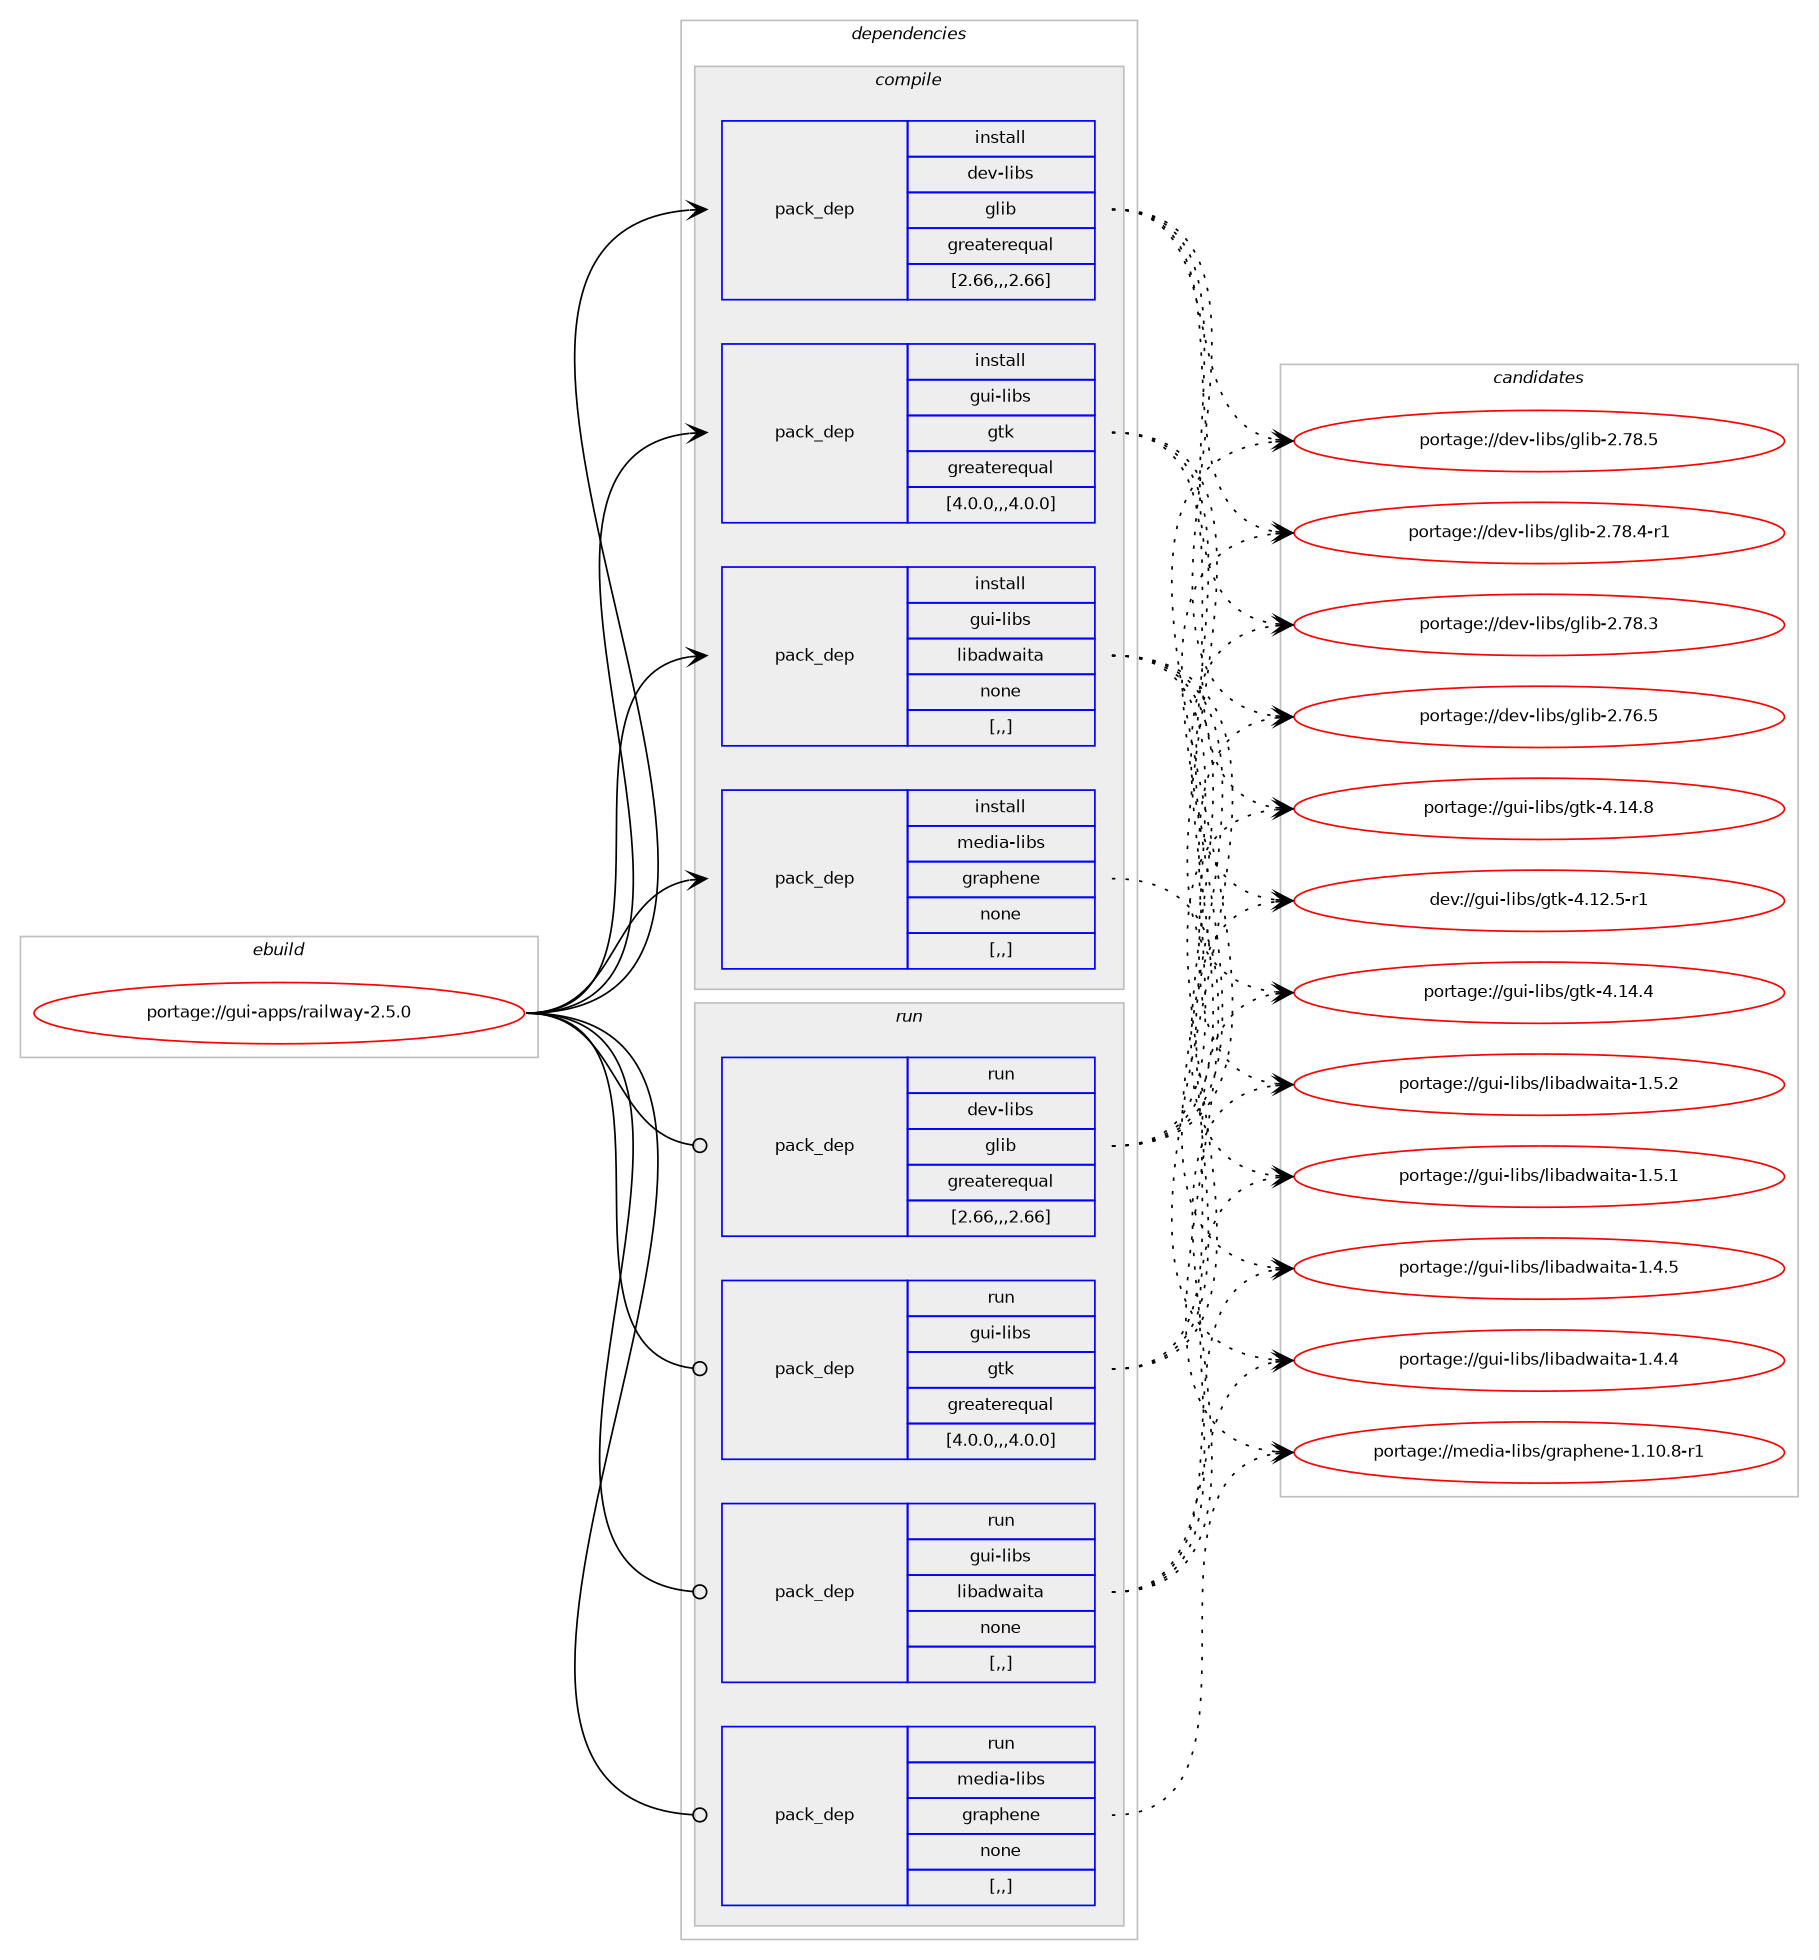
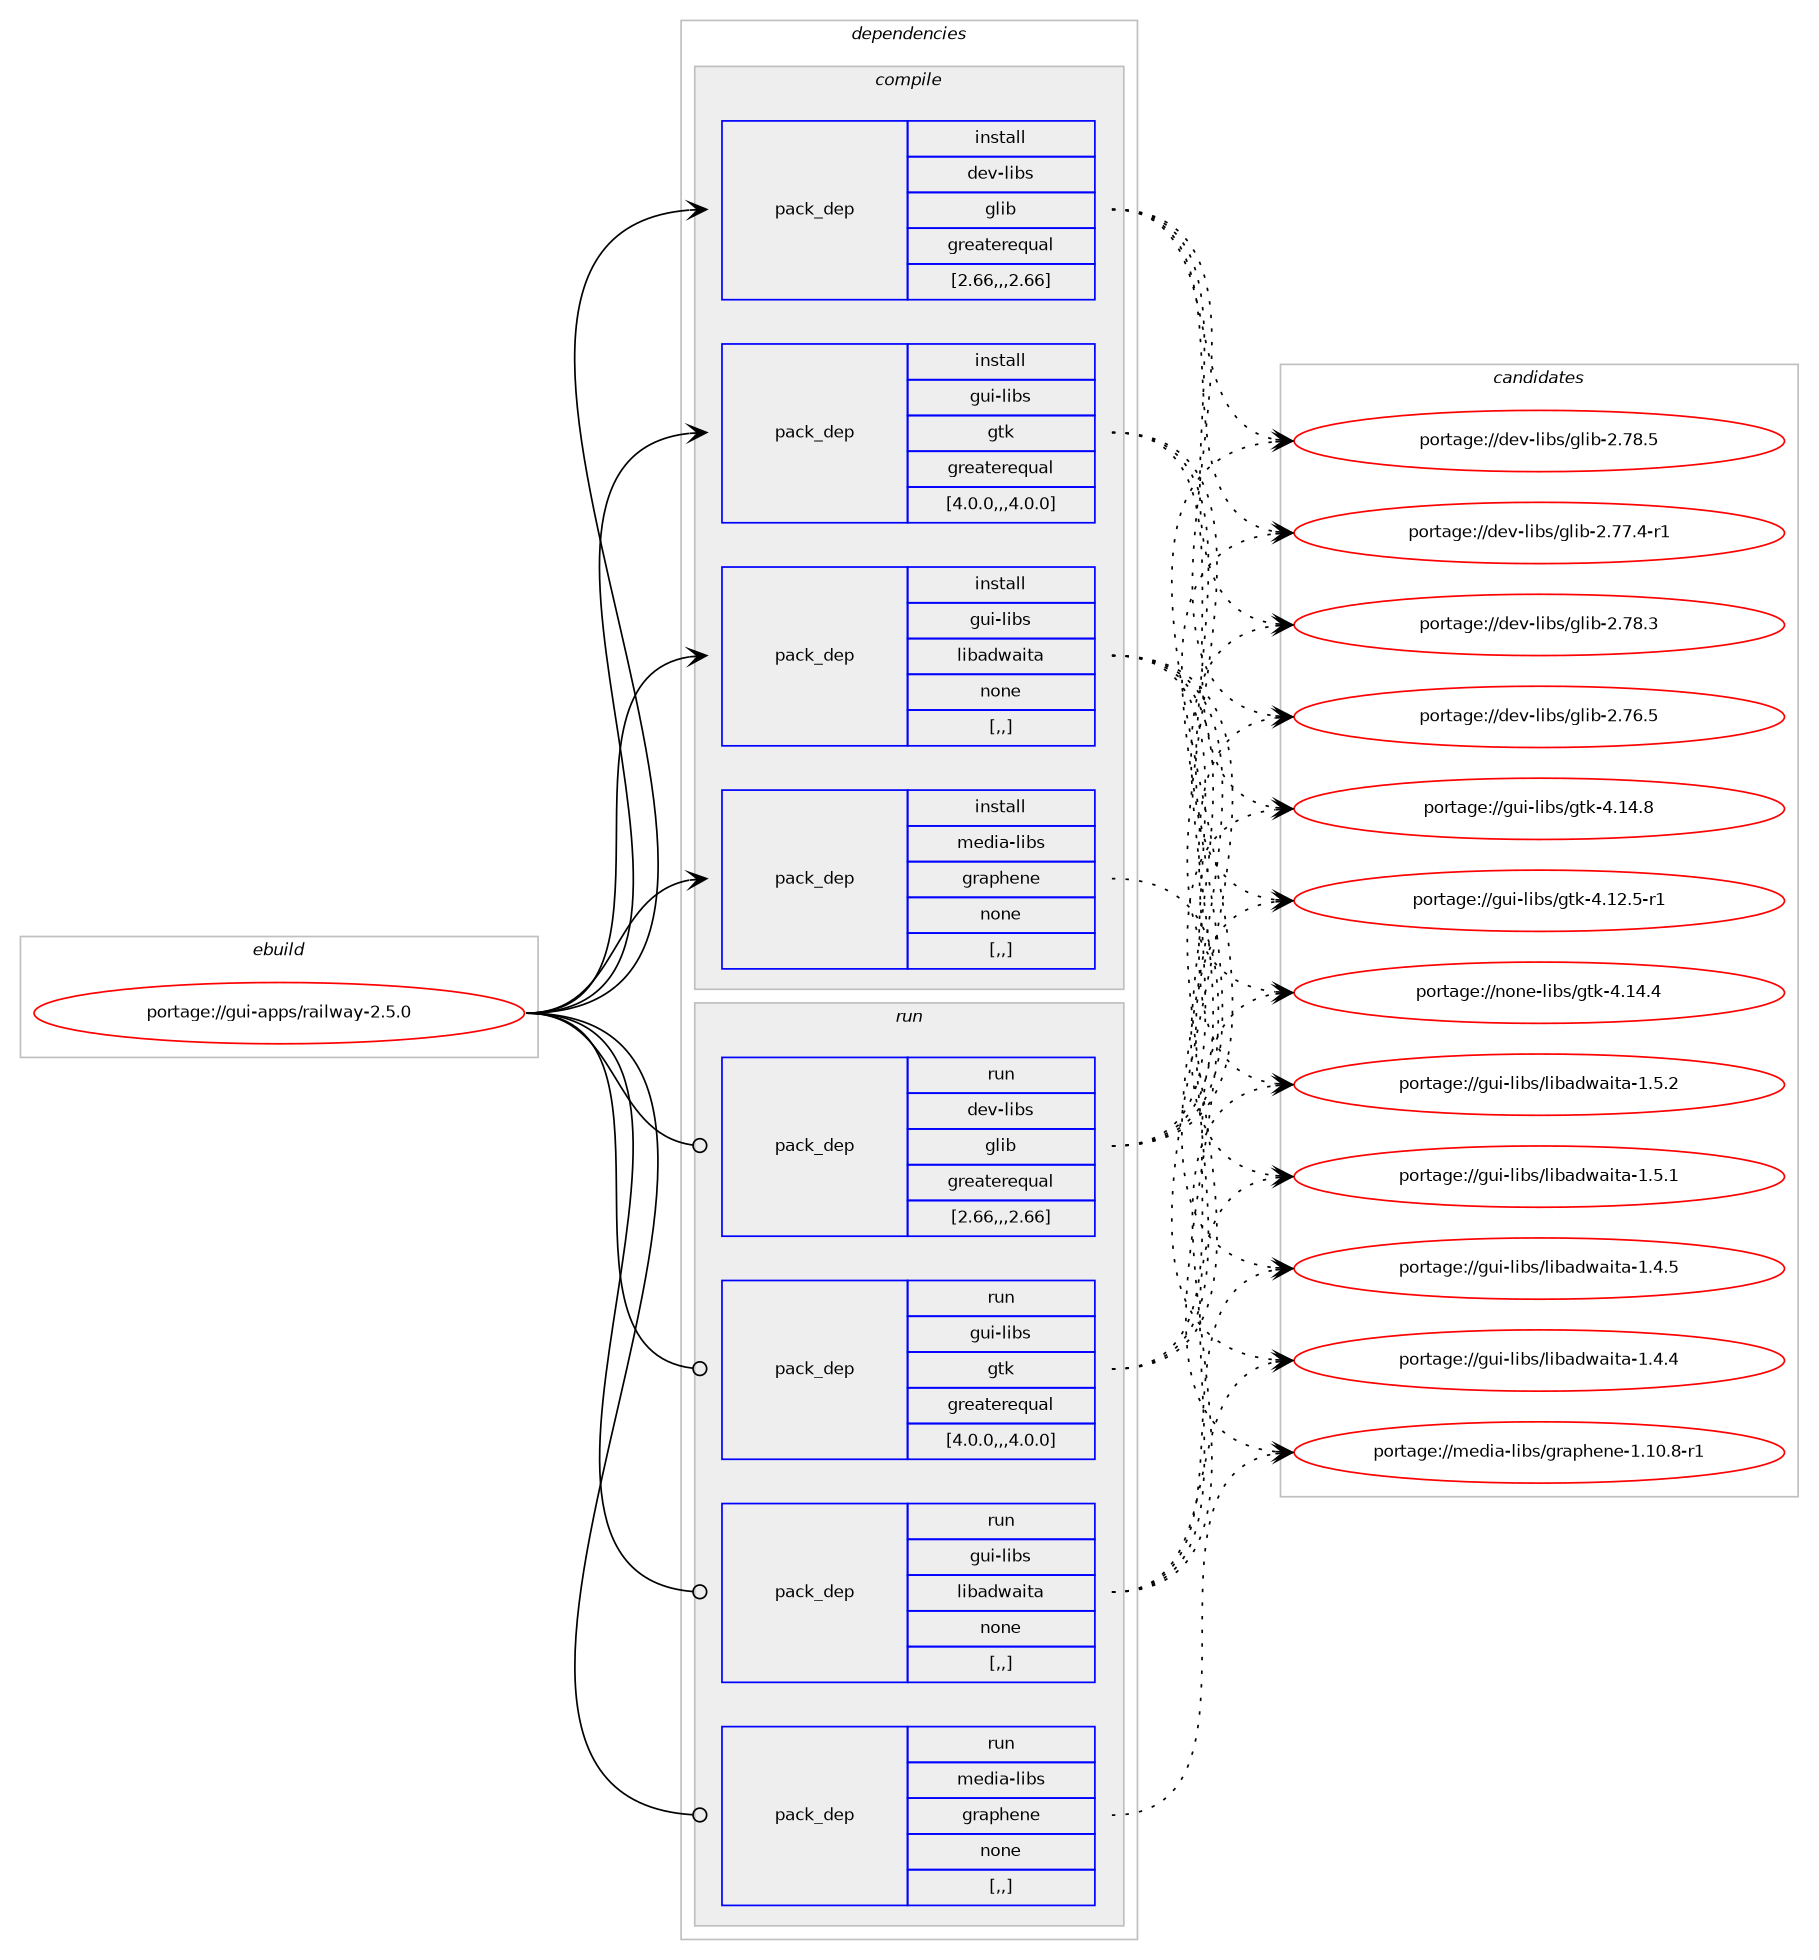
  digraph {
    compound=true
    concentrate=true
    fontname=Helvetica
    fontsize=10
    newrank=true
    rankdir=LR
    ranksep=1.5
    node [color=red fontname=Helvetica fontsize=10]
    edge [arrowhead=vee headport=w style=dotted tailport=e weight=100]
    n1 [label="portage://gui-apps/railway-2.5.0" width=4]
    n2 [color=blue label=<<TABLE BORDER="0" CELLBORDER="1" CELLSPACING="0" CELLPADDING="4" WIDTH="220"><TR><TD ROWSPAN="6" CELLPADDING="30">pack_dep</TD></TR><TR><TD WIDTH="110">install</TD></TR><TR><TD>dev-libs</TD></TR><TR><TD>glib</TD></TR><TR><TD>greaterequal</TD></TR><TR><TD>[2.66,,,2.66]</TD></TR></TABLE>> shape=none]
    n3 [color=blue label=<<TABLE BORDER="0" CELLBORDER="1" CELLSPACING="0" CELLPADDING="4" WIDTH="220"><TR><TD ROWSPAN="6" CELLPADDING="30">pack_dep</TD></TR><TR><TD WIDTH="110">install</TD></TR><TR><TD>gui-libs</TD></TR><TR><TD>gtk</TD></TR><TR><TD>greaterequal</TD></TR><TR><TD>[4.0.0,,,4.0.0]</TD></TR></TABLE>> shape=none]
    n4 [color=blue label=<<TABLE BORDER="0" CELLBORDER="1" CELLSPACING="0" CELLPADDING="4" WIDTH="220"><TR><TD ROWSPAN="6" CELLPADDING="30">pack_dep</TD></TR><TR><TD WIDTH="110">install</TD></TR><TR><TD>gui-libs</TD></TR><TR><TD>libadwaita</TD></TR><TR><TD>none</TD></TR><TR><TD>[,,]</TD></TR></TABLE>> shape=none]
    n5 [color=blue label=<<TABLE BORDER="0" CELLBORDER="1" CELLSPACING="0" CELLPADDING="4" WIDTH="220"><TR><TD ROWSPAN="6" CELLPADDING="30">pack_dep</TD></TR><TR><TD WIDTH="110">install</TD></TR><TR><TD>media-libs</TD></TR><TR><TD>graphene</TD></TR><TR><TD>none</TD></TR><TR><TD>[,,]</TD></TR></TABLE>> shape=none]
    n6 [color=blue label=<<TABLE BORDER="0" CELLBORDER="1" CELLSPACING="0" CELLPADDING="4" WIDTH="220"><TR><TD ROWSPAN="6" CELLPADDING="30">pack_dep</TD></TR><TR><TD WIDTH="110">run</TD></TR><TR><TD>dev-libs</TD></TR><TR><TD>glib</TD></TR><TR><TD>greaterequal</TD></TR><TR><TD>[2.66,,,2.66]</TD></TR></TABLE>> shape=none]
    n7 [color=blue label=<<TABLE BORDER="0" CELLBORDER="1" CELLSPACING="0" CELLPADDING="4" WIDTH="220"><TR><TD ROWSPAN="6" CELLPADDING="30">pack_dep</TD></TR><TR><TD WIDTH="110">run</TD></TR><TR><TD>gui-libs</TD></TR><TR><TD>gtk</TD></TR><TR><TD>greaterequal</TD></TR><TR><TD>[4.0.0,,,4.0.0]</TD></TR></TABLE>> shape=none]
    n8 [color=blue label=<<TABLE BORDER="0" CELLBORDER="1" CELLSPACING="0" CELLPADDING="4" WIDTH="220"><TR><TD ROWSPAN="6" CELLPADDING="30">pack_dep</TD></TR><TR><TD WIDTH="110">run</TD></TR><TR><TD>gui-libs</TD></TR><TR><TD>libadwaita</TD></TR><TR><TD>none</TD></TR><TR><TD>[,,]</TD></TR></TABLE>> shape=none]
    n9 [color=blue label=<<TABLE BORDER="0" CELLBORDER="1" CELLSPACING="0" CELLPADDING="4" WIDTH="220"><TR><TD ROWSPAN="6" CELLPADDING="30">pack_dep</TD></TR><TR><TD WIDTH="110">run</TD></TR><TR><TD>media-libs</TD></TR><TR><TD>graphene</TD></TR><TR><TD>none</TD></TR><TR><TD>[,,]</TD></TR></TABLE>> shape=none]
    n10 [label="portage://dev-libs/glib-2.78.5" width=4]
-   n11 [label="portage://dev-libs/glib-2.78.4-r1" width=4]
+   n11 [label="portage://dev-libs/glib-2.77.4-r1" width=4]
    n12 [label="portage://dev-libs/glib-2.78.3" width=4]
    n13 [label="portage://dev-libs/glib-2.76.5" width=4]
-   n14 [label="portage://gui-libs/gtk-4.14.4" width=4]
+   n14 [label="portage://none-libs/gtk-4.14.4" width=4]
    n15 [label="portage://gui-libs/gtk-4.14.8" width=4]
-   n16 [label="dev://gui-libs/gtk-4.12.5-r1" width=4]
+   n16 [label="portage://gui-libs/gtk-4.12.5-r1" width=4]
    n17 [label="portage://gui-libs/libadwaita-1.5.2" width=4]
    n18 [label="portage://gui-libs/libadwaita-1.5.1" width=4]
    n19 [label="portage://gui-libs/libadwaita-1.4.5" width=4]
    n20 [label="portage://gui-libs/libadwaita-1.4.4" width=4]
    n21 [label="portage://media-libs/graphene-1.10.8-r1" width=4]
    subgraph cluster_1 {
      color=gray
      label=<<i>ebuild</i>>
      n1
    }
    subgraph cluster_2 {
      color=gray
      label=<<i>dependencies</i>>
      subgraph cluster_3 {
        color=gray
        fillcolor="#eeeeee"
        label=<<i>compile</i>>
        style=filled
        subgraph sub_4 {
          color=gray
          fillcolor="#eeeeee"
          label=<<i>compile</i>>
          style=filled
          n2
        }
        subgraph sub_5 {
          color=gray
          fillcolor="#eeeeee"
          label=<<i>compile</i>>
          style=filled
          n3
        }
        subgraph sub_6 {
          color=gray
          fillcolor="#eeeeee"
          label=<<i>compile</i>>
          style=filled
          n4
        }
        subgraph sub_7 {
          color=gray
          fillcolor="#eeeeee"
          label=<<i>compile</i>>
          style=filled
          n5
        }
      }
      subgraph cluster_8 {
        color=gray
        fillcolor="#eeeeee"
        label=<<i>compile and run</i>>
        style=filled
      }
      subgraph cluster_9 {
        color=gray
        fillcolor="#eeeeee"
        label=<<i>run</i>>
        style=filled
        subgraph sub_10 {
          color=gray
          fillcolor="#eeeeee"
          label=<<i>run</i>>
          style=filled
          n6
        }
        subgraph sub_11 {
          color=gray
          fillcolor="#eeeeee"
          label=<<i>run</i>>
          style=filled
          n7
        }
        subgraph sub_12 {
          color=gray
          fillcolor="#eeeeee"
          label=<<i>run</i>>
          style=filled
          n8
        }
        subgraph sub_13 {
          color=gray
          fillcolor="#eeeeee"
          label=<<i>run</i>>
          style=filled
          n9
        }
      }
    }
    subgraph cluster_14 {
      color=gray
      label=<<i>candidates</i>>
      rank=same
      subgraph sub_15 {
        color=black
        label=<<i>candidates</i>>
        nodesep=1
        rank=same
        n10
        n11
        n12
        n13
      }
      subgraph sub_16 {
        color=black
        label=<<i>candidates</i>>
        nodesep=1
        rank=same
        n14
        n15
        n16
      }
      subgraph sub_17 {
        color=black
        label=<<i>candidates</i>>
        nodesep=1
        rank=same
        n17
        n18
        n19
        n20
      }
      subgraph sub_18 {
        color=black
        label=<<i>candidates</i>>
        nodesep=1
        rank=same
        n21
      }
      subgraph sub_19 {
        color=black
        label=<<i>candidates</i>>
        nodesep=1
        rank=same
        n10
        n11
        n12
        n13
      }
      subgraph sub_20 {
        color=black
        label=<<i>candidates</i>>
        nodesep=1
        rank=same
        n14
        n15
        n16
      }
      subgraph sub_21 {
        color=black
        label=<<i>candidates</i>>
        nodesep=1
        rank=same
        n17
        n18
        n19
        n20
      }
      subgraph sub_22 {
        color=black
        label=<<i>candidates</i>>
        nodesep=1
        rank=same
        n21
      }
    }
    n1 -> n2 [style=solid weight=20]
    n1 -> n3 [style=solid weight=20]
    n1 -> n4 [style=solid weight=20]
    n1 -> n5 [style=solid weight=20]
    n1 -> n6 [arrowhead=odot style=solid weight=20]
    n1 -> n7 [arrowhead=odot style=solid weight=20]
    n1 -> n8 [arrowhead=odot style=solid weight=20]
    n1 -> n9 [arrowhead=odot style=solid weight=20]
    n2 -> n10
    n2 -> n11
    n2 -> n12
    n2 -> n13
    n3 -> n14
    n3 -> n15
    n3 -> n16
    n4 -> n17
    n4 -> n18
    n4 -> n19
    n4 -> n20
    n5 -> n21
    n6 -> n10
    n6 -> n11
    n6 -> n12
    n6 -> n13
    n7 -> n14
    n7 -> n15
    n7 -> n16
    n8 -> n17
    n8 -> n18
    n8 -> n19
    n8 -> n20
    n9 -> n21
  }
